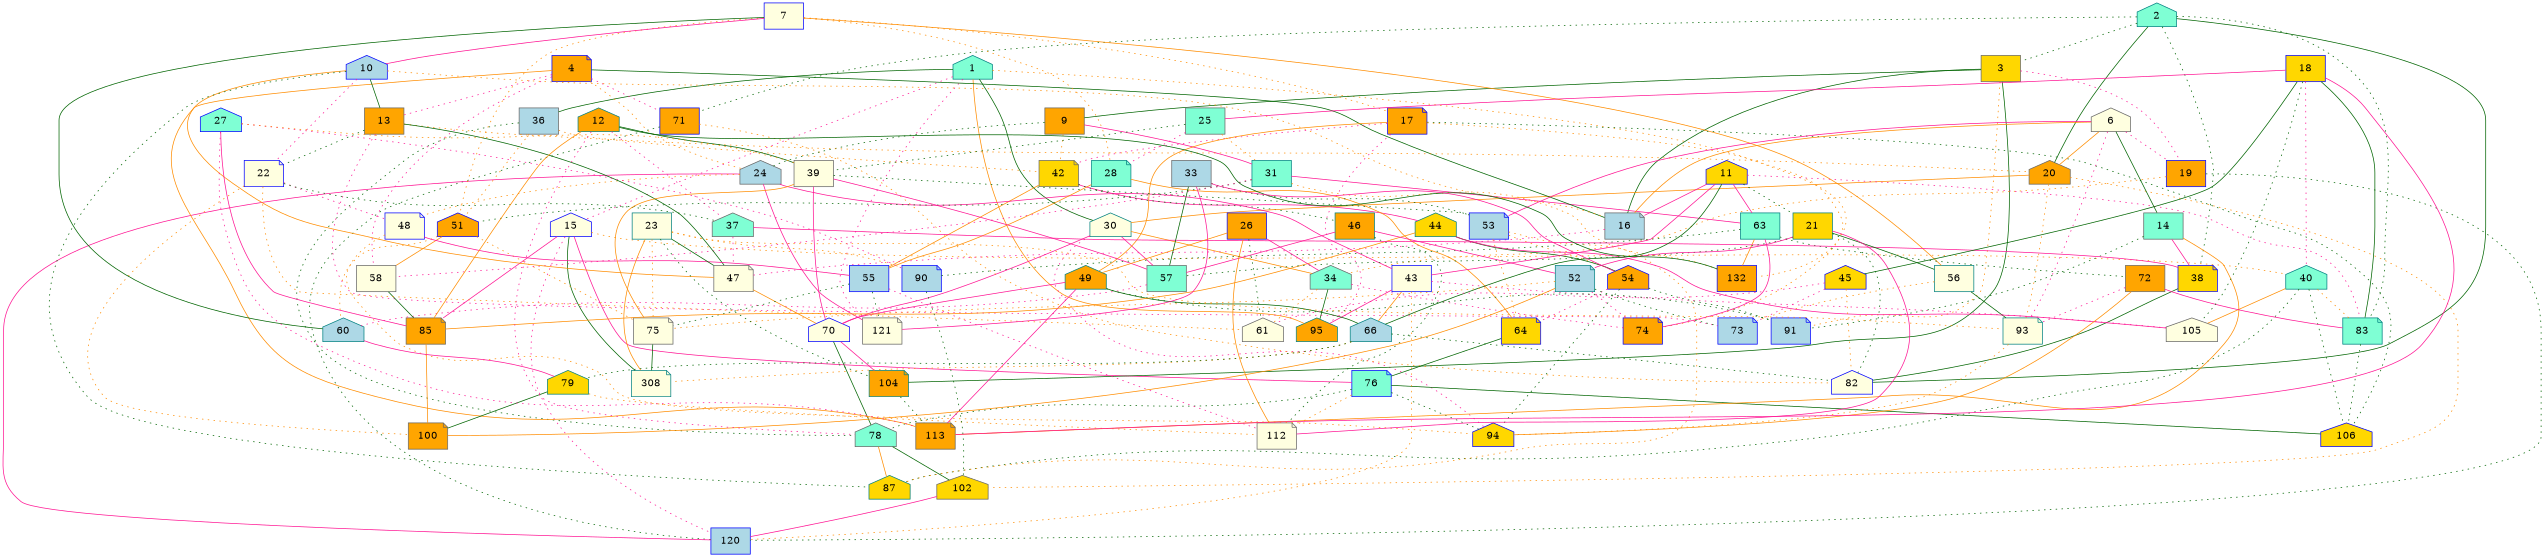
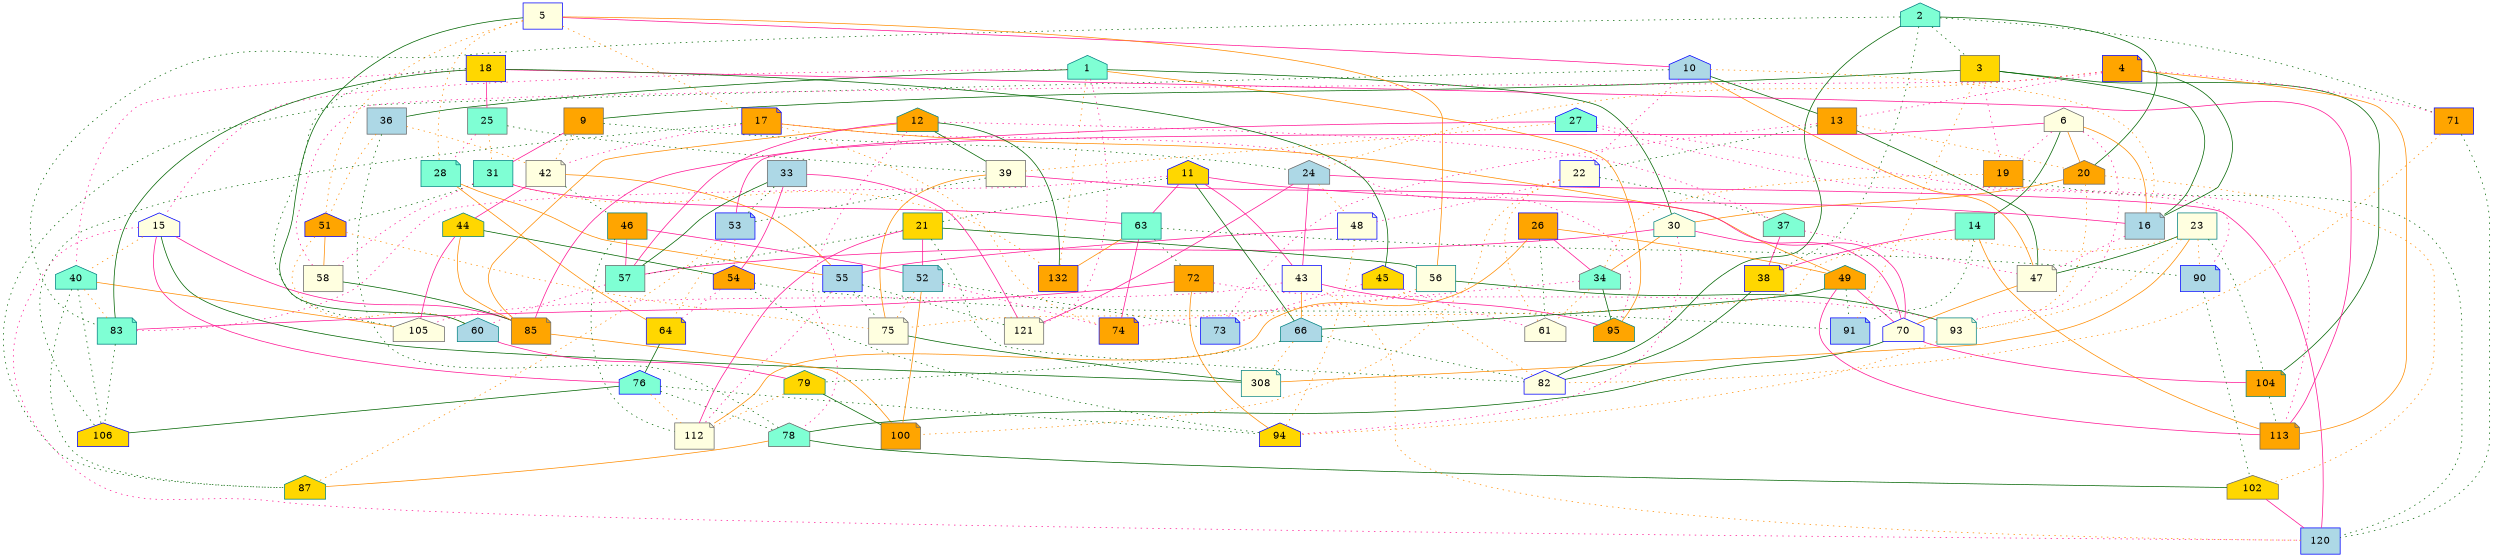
  graph {
    node [color=blue fillcolor=lightyellow shape=house style=filled]
    edge [color=darkgreen style=dotted]
    1 [color=teal fillcolor=aquamarine super="+8"]
    15 [super="+115"]
    30 [color=teal super="+119"]
    36 [color=gray40 fillcolor=lightblue shape=box]
    95 [color=teal fillcolor=orange]
    121 [color=gray40 shape=note]
    132 [fillcolor=orange shape=box]
    85 [color=gray40 fillcolor=orange shape=note super="+99"]
    40 [color=teal fillcolor=aquamarine super="+110"]
-   76 [fillcolor=aquamarine shape=note super="+86"]
+   76 [fillcolor=aquamarine super="+86"]
    n11 [color=teal label=308 shape=note]
    120 [fillcolor=lightblue shape=box super="+128"]
    57 [color=gray40 fillcolor=aquamarine shape=box super="+92"]
    34 [color=gray40 fillcolor=aquamarine super="+124"]
    70 [super="+96"]
    94 [fillcolor=gold super="+98"]
    51 [fillcolor=orange super="+131"]
-   42 [color=gray40 fillcolor=gold shape=note super="+80"]
+   42 [color=gray40 shape=note super="+80"]
    78 [color=gray40 fillcolor=aquamarine super="+97"]
    2 [color=teal fillcolor=aquamarine super="+116"]
    3 [color=gray40 fillcolor=gold shape=box super="+7"]
    20 [color=gray40 fillcolor=orange super="+69"]
    38 [fillcolor=gold shape=note]
    71 [fillcolor=orange shape=box]
    82 [super="+109"]
    83 [color=teal fillcolor=aquamarine shape=note super="+125"]
    9 [color=gray40 fillcolor=orange shape=box]
    16 [color=gray40 fillcolor=lightblue shape=note super="+59"]
-   19 [fillcolor=orange shape=box]
+   19 [color=gray40 fillcolor=orange shape=box]
    91 [fillcolor=lightblue shape=note]
    104 [color=teal fillcolor=orange shape=note]
    93 [color=teal shape=note super="+118"]
    102 [color=gray40 fillcolor=gold]
    106 [fillcolor=gold]
    24 [color=gray40 fillcolor=lightblue super="+62"]
    31 [color=teal fillcolor=aquamarine shape=box super="+35"]
    47 [color=gray40 shape=note super="+133"]
    113 [color=gray40 fillcolor=orange shape=note super="+127"]
    4 [fillcolor=orange shape=note super="+50"]
    13 [color=gray40 fillcolor=orange shape=box super="+103"]
    58 [color=gray40 shape=box]
    22 [shape=note super="+29"]
    73 [fillcolor=lightblue shape=note]
    43 [shape=box super="+101"]
    48 [shape=note]
-   5 [shape=box super="+89" label=7]
+   5 [shape=box super="+89"]
    10 [fillcolor=lightblue super="+32"]
    17 [fillcolor=orange shape=note super="+68"]
    28 [color=teal fillcolor=aquamarine shape=note]
    56 [color=teal shape=box]
    60 [color=teal fillcolor=lightblue]
    87 [color=teal fillcolor=gold]
    49 [color=teal fillcolor=orange super="+130"]
    74 [fillcolor=orange shape=note]
    55 [fillcolor=lightblue shape=box super="+88"]
    64 [fillcolor=gold shape=note]
    75 [color=gray40 shape=note super="+107"]
    79 [color=teal fillcolor=gold]
    6 [color=gray40 super="+65"]
    14 [color=gray40 fillcolor=aquamarine shape=box]
    53 [fillcolor=lightblue shape=note super="+114"]
    54 [fillcolor=orange super="+81"]
    63 [color=teal fillcolor=aquamarine shape=box super="+123"]
    44 [color=teal fillcolor=gold]
    46 [color=teal fillcolor=orange shape=box]
    37 [color=gray40 fillcolor=aquamarine]
    61 [color=gray40]
    100 [color=gray40 fillcolor=orange shape=note]
    11 [fillcolor=gold super="+122"]
    21 [color=teal fillcolor=gold shape=box super="+117"]
    66 [color=teal fillcolor=lightblue super="+67"]
    52 [color=teal fillcolor=lightblue shape=note super="+77"]
    112 [color=gray40 shape=note super="+126"]
    105 [color=gray40]
    90 [fillcolor=lightblue shape=note]
    72 [color=gray40 fillcolor=orange shape=box]
    12 [color=teal fillcolor=orange super="+129"]
    39 [color=gray40 shape=box super="+111"]
    18 [fillcolor=gold shape=box super="+41"]
    25 [color=gray40 fillcolor=aquamarine shape=box]
    45 [fillcolor=gold]
    23 [color=teal shape=box super="+84"]
    26 [fillcolor=orange shape=box]
    27 [fillcolor=aquamarine]
    33 [color=gray40 fillcolor=lightblue shape=box]
    1 -- 15 [color=deeppink]
    1 -- 30 [style=solid]
    1 -- 36 [style=solid]
    1 -- 95 [color=darkorange style=solid]
    1 -- 121 [color=deeppink]
    1 -- 132 [color=darkorange]
    15 -- 85 [color=deeppink style=solid]
    15 -- 40 [color=darkorange]
    15 -- 76 [color=deeppink style=solid]
    15 -- n11 [style=solid]
    15 -- 120 [color=deeppink]
    30 -- 57 [color=deeppink style=solid]
    30 -- 34 [color=darkorange style=solid]
    30 -- 70 [color=deeppink style=solid]
    30 -- 94 [color=deeppink]
    36 -- 51 [color=darkorange]
    36 -- 42 [color=darkorange]
    36 -- 78
    85 -- 100 [color=darkorange style=solid]
    40 -- 83 [color=darkorange]
    40 -- 106
    40 -- 87
    40 -- 105 [color=darkorange style=solid]
    76 -- 94
    76 -- 78
    76 -- 106 [style=solid]
    76 -- 112 [color=darkorange]
    57 -- 60 [color=deeppink]
    34 -- 95 [style=solid]
    34 -- 74 [color=deeppink]
    34 -- 61 [color=darkorange]
    70 -- 78 [style=solid]
    70 -- 104 [color=deeppink style=solid]
    51 -- 58 [color=darkorange style=solid]
    51 -- 60 [color=darkorange]
    51 -- 75 [color=darkorange]
    42 -- 55 [color=darkorange style=solid]
    42 -- 44 [color=deeppink style=solid]
    42 -- 46
    78 -- 102 [style=solid]
    78 -- 87 [color=darkorange style=solid]
    2 -- 3
    2 -- 20 [style=solid]
    2 -- 38
    2 -- 71
    2 -- 82 [style=solid]
    2 -- 83
    3 -- 9 [style=solid]
    3 -- 16 [style=solid]
    3 -- 19 [color=deeppink]
    3 -- 91 [color=darkorange]
    3 -- 104 [style=solid]
    20 -- 30 [color=darkorange style=solid]
    20 -- 93 [color=darkorange]
    20 -- 102 [color=darkorange]
    38 -- 82 [style=solid]
    71 -- 120
    71 -- 82 [color=darkorange]
    83 -- 106
    9 -- 42 [color=darkorange]
    9 -- 24
    9 -- 31 [color=deeppink style=solid]
    16 -- 47 [color=deeppink]
    19 -- 120
    19 -- 34 [color=darkorange]
    104 -- 113
    93 -- 94 [color=darkorange]
    102 -- 120 [color=deeppink style=solid]
    24 -- 121 [color=deeppink style=solid]
    24 -- 120 [color=deeppink style=solid]
    24 -- 43 [color=deeppink style=solid]
    24 -- 48 [color=darkorange]
    31 -- 132 [color=darkorange]
    31 -- 51
    31 -- 58 [color=deeppink]
    31 -- 63 [color=deeppink style=solid]
    47 -- 70 [color=darkorange style=solid]
    4 -- 71 [color=deeppink]
    4 -- 16 [style=solid]
    4 -- 24 [color=darkorange]
    4 -- 113 [color=darkorange style=solid]
    4 -- 13 [color=deeppink]
    4 -- 58 [color=deeppink]
    13 -- 20 [color=darkorange]
    13 -- 47 [style=solid]
    13 -- 22
    13 -- 73 [color=deeppink]
    58 -- 85 [style=solid]
    22 -- 48 [color=deeppink]
    22 -- 37
    22 -- 61 [color=darkorange]
    22 -- 100 [color=darkorange]
    43 -- 95 [color=deeppink style=solid]
    43 -- 120 [color=darkorange]
    43 -- 66 [color=darkorange style=solid]
    43 -- 105 [color=deeppink]
    48 -- 94 [color=darkorange]
    48 -- 55 [color=deeppink style=solid]
    5 -- 51 [color=darkorange]
    5 -- 10 [color=deeppink style=solid]
    5 -- 17 [color=darkorange]
    5 -- 28 [color=darkorange]
    5 -- 56 [color=darkorange style=solid]
    5 -- 60 [style=solid]
    10 -- 16 [color=darkorange]
    10 -- 47 [color=darkorange style=solid]
    10 -- 13 [style=solid]
    10 -- 22 [color=deeppink]
    10 -- 87
    17 -- 95 [color=deeppink]
    17 -- 42 [color=deeppink]
    17 -- 106
    17 -- 49 [color=darkorange style=solid]
    17 -- 74 [color=darkorange]
    28 -- 55 [color=darkorange style=solid]
    28 -- 64 [color=darkorange style=solid]
    56 -- 93 [style=solid]
    56 -- 73 [color=darkorange]
    60 -- 79 [color=deeppink style=solid]
    49 -- 70 [color=deeppink style=solid]
    49 -- 91
    49 -- 113 [color=deeppink style=solid]
    49 -- 66 [style=solid]
    55 -- 121
    55 -- 75
    55 -- 112 [color=deeppink]
    64 -- 76 [style=solid]
    75 -- n11 [style=solid]
    79 -- 100 [style=solid]
    79 -- 112 [color=darkorange]
    6 -- 20 [color=darkorange style=solid]
    6 -- 16 [color=darkorange style=solid]
    6 -- 19 [color=deeppink]
    6 -- 93 [color=deeppink]
    6 -- 14 [style=solid]
    6 -- 53 [color=deeppink style=solid]
    14 -- 38 [color=deeppink style=solid]
    14 -- 91
    14 -- 113 [color=darkorange style=solid]
    53 -- 87 [color=darkorange]
    53 -- 64 [color=darkorange]
    53 -- 54 [color=darkorange]
    54 -- 94
    54 -- 91
    54 -- 64 [color=deeppink]
    63 -- 132 [color=darkorange style=solid]
    63 -- 74 [color=deeppink style=solid]
    63 -- 90
    63 -- 72
    44 -- 85 [color=darkorange style=solid]
    44 -- 54 [style=solid]
    44 -- 105 [color=deeppink style=solid]
    46 -- 57 [color=deeppink style=solid]
    46 -- 52 [color=deeppink style=solid]
    46 -- 112
    37 -- 38 [color=deeppink style=solid]
    37 -- 47 [color=deeppink]
    11 -- 83 [color=deeppink]
    11 -- 16 [color=deeppink style=solid]
    11 -- 43 [color=deeppink style=solid]
    11 -- 63 [color=deeppink style=solid]
    11 -- 21
    11 -- 66 [style=solid]
    21 -- 57
    21 -- 82
    21 -- 56 [style=solid]
    21 -- 52 [color=deeppink style=solid]
    21 -- 112 [color=deeppink style=solid]
    66 -- n11 [color=darkorange]
    66 -- 82
    66 -- 79
    52 -- 73
    52 -- 74 [color=deeppink]
    52 -- 75 [color=darkorange]
    52 -- 100 [color=darkorange style=solid]
    90 -- 102
    72 -- 94 [color=darkorange style=solid]
    72 -- 83 [color=deeppink style=solid]
    72 -- 93 [color=deeppink]
    12 -- 132 [style=solid]
    12 -- 85 [color=darkorange style=solid]
-   39 -- 57 [color=deeppink style=solid]
+   12 -- 57 [color=deeppink style=solid]
    12 -- 78 [color=deeppink]
    12 -- 37 [color=deeppink]
    12 -- 39 [style=solid]
    39 -- 70 [color=deeppink style=solid]
    39 -- 75 [color=darkorange style=solid]
    39 -- 53
    18 -- 40 [color=deeppink]
    18 -- 83 [style=solid]
    18 -- 113 [color=deeppink style=solid]
    18 -- 105
    18 -- 25 [color=deeppink style=solid]
    18 -- 45 [style=solid]
    25 -- 31 [color=darkorange]
    25 -- 28 [color=deeppink]
    25 -- 39
    45 -- 82 [color=darkorange]
    45 -- 73 [color=deeppink]
    45 -- 61 [color=deeppink]
    23 -- n11 [color=darkorange style=solid]
    23 -- 104
    23 -- 93 [color=darkorange]
    23 -- 47 [style=solid]
    23 -- 75 [color=darkorange]
    23 -- 90 [color=darkorange]
    26 -- 34 [color=deeppink style=solid]
    26 -- 49 [color=darkorange style=solid]
    26 -- 61
    26 -- 112 [color=darkorange style=solid]
    27 -- 85 [color=deeppink style=solid]
    27 -- 113 [color=deeppink]
    27 -- 90 [color=deeppink]
    27 -- 39 [color=darkorange]
    33 -- 121 [color=deeppink style=solid]
    33 -- 57 [style=solid]
    33 -- 53
    33 -- 54 [color=deeppink style=solid]
  }
